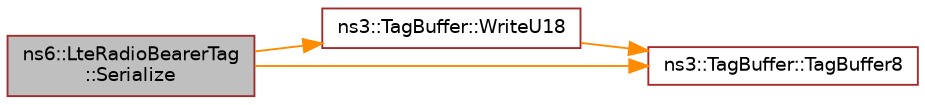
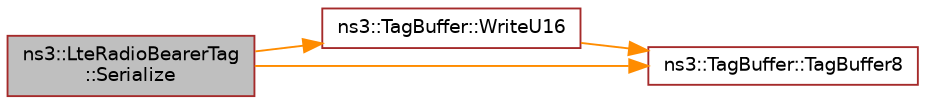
  digraph {
    rankdir=LR
    node [color=brown fillcolor=white fontname=Helvetica fontsize=10 shape=record style=filled]
    edge [color=darkorange fontname=Helvetica fontsize=10 labelfontname=Helvetica labelfontsize=10 style=solid]
-   n1 [fillcolor=grey75 fontcolor=black height=0.2 label="ns6::LteRadioBearerTag\l::Serialize" width=0.4]
-   n2 [height=0.2 label="ns3::TagBuffer::WriteU18" width=0.4]
+   n1 [fillcolor=grey75 fontcolor=black height=0.2 label="ns3::LteRadioBearerTag\l::Serialize" width=0.4]
+   n2 [height=0.2 label="ns3::TagBuffer::WriteU16" width=0.4]
    n3 [height=0.2 label="ns3::TagBuffer::TagBuffer8" width=0.4]
    n1 -> n2
    n1 -> n3
    n2 -> n3
  }
